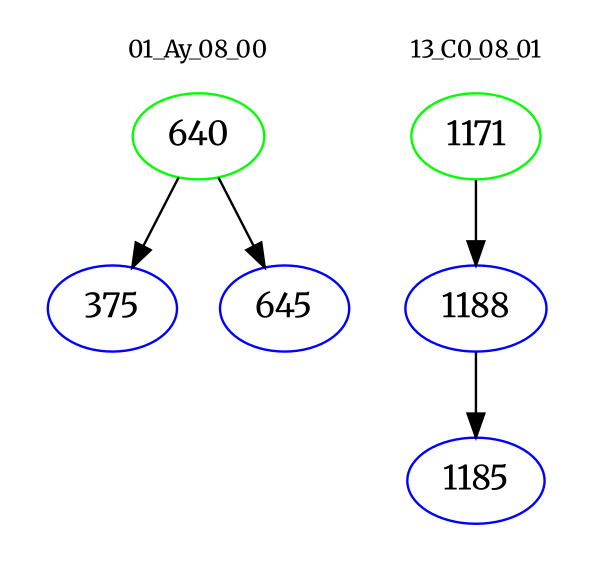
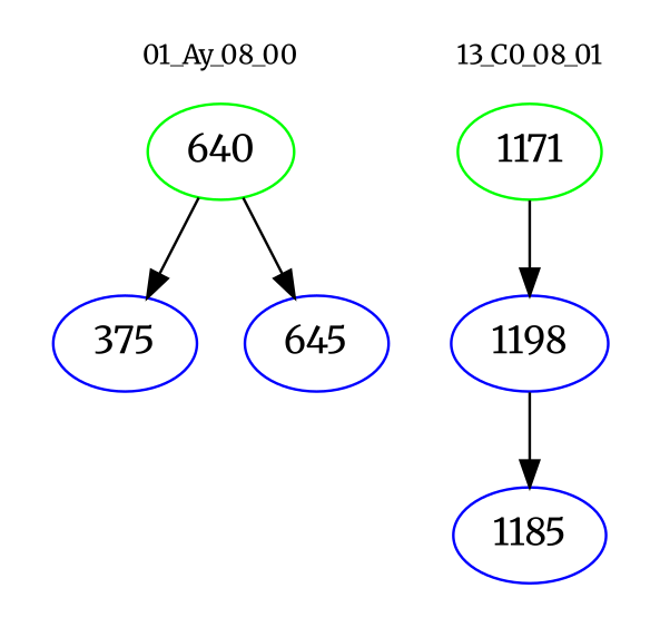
  digraph {
    fontname=Merriweather
    node [color=blue fontname=Merriweather]
    edge [color=black fontname=Merriweather]
    n1 [color=green label=640]
    n2 [label=375]
    n3 [label=645]
    n4 [color=green label=1171]
    n5 [label=1185]
-   n6 [label=1188]
+   n6 [label=1198]
    subgraph cluster_1 {
      color=white
      fontsize=10
      label="01_Ay_08_00"
      n1
      n2
      n3
    }
    subgraph cluster_2 {
      color=white
      fontsize=10
      label="13_C0_08_01"
      n4
      n5
      n6
    }
    n1 -> n2
    n1 -> n3
    n4 -> n6
    n6 -> n5
  }
